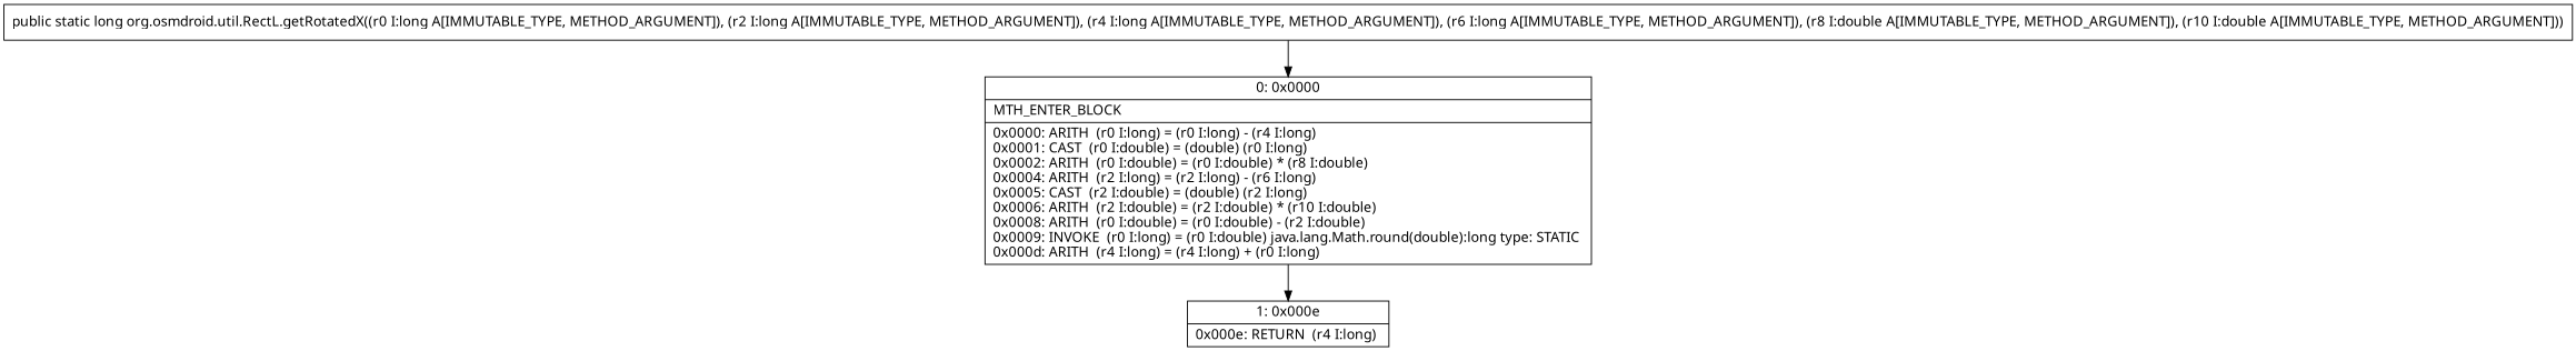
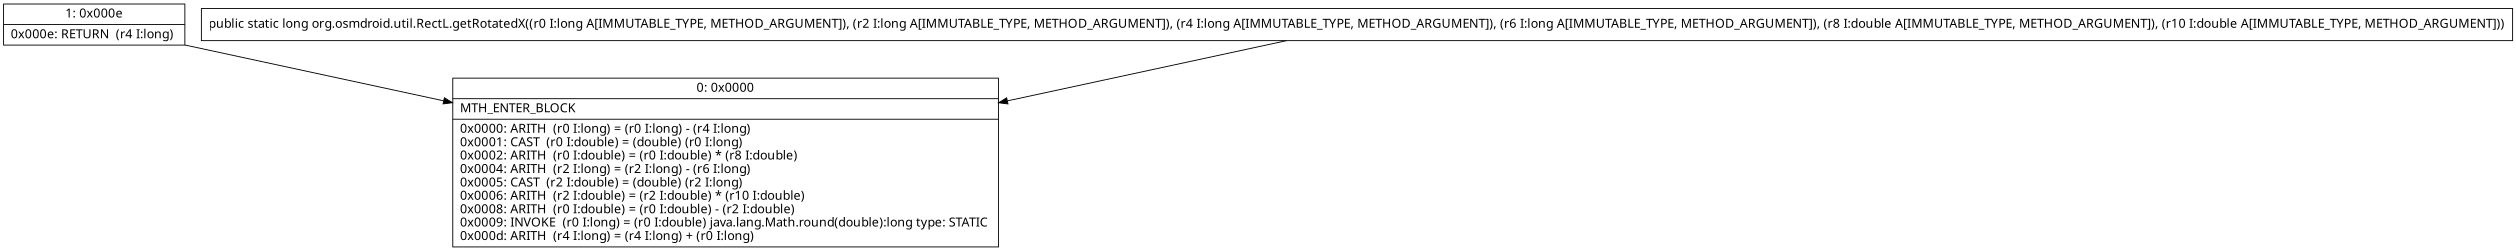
  digraph {
    fontname="Noto Sans"
    node [shape=record fontname="Noto Sans"]
    edge [fontname="Noto Sans"]
    n1 [label="{0\:\ 0x0000|MTH_ENTER_BLOCK\l|0x0000: ARITH  (r0 I:long) = (r0 I:long) \- (r4 I:long) \l0x0001: CAST  (r0 I:double) = (double) (r0 I:long) \l0x0002: ARITH  (r0 I:double) = (r0 I:double) * (r8 I:double) \l0x0004: ARITH  (r2 I:long) = (r2 I:long) \- (r6 I:long) \l0x0005: CAST  (r2 I:double) = (double) (r2 I:long) \l0x0006: ARITH  (r2 I:double) = (r2 I:double) * (r10 I:double) \l0x0008: ARITH  (r0 I:double) = (r0 I:double) \- (r2 I:double) \l0x0009: INVOKE  (r0 I:long) = (r0 I:double) java.lang.Math.round(double):long type: STATIC \l0x000d: ARITH  (r4 I:long) = (r4 I:long) + (r0 I:long) \l}"]
    n2 [label="{1\:\ 0x000e|0x000e: RETURN  (r4 I:long) \l}"]
    n3 [label="{public static long org.osmdroid.util.RectL.getRotatedX((r0 I:long A[IMMUTABLE_TYPE, METHOD_ARGUMENT]), (r2 I:long A[IMMUTABLE_TYPE, METHOD_ARGUMENT]), (r4 I:long A[IMMUTABLE_TYPE, METHOD_ARGUMENT]), (r6 I:long A[IMMUTABLE_TYPE, METHOD_ARGUMENT]), (r8 I:double A[IMMUTABLE_TYPE, METHOD_ARGUMENT]), (r10 I:double A[IMMUTABLE_TYPE, METHOD_ARGUMENT])) }"]
-   n1 -> n2
+   n2 -> n1
    n3 -> n1
  }
